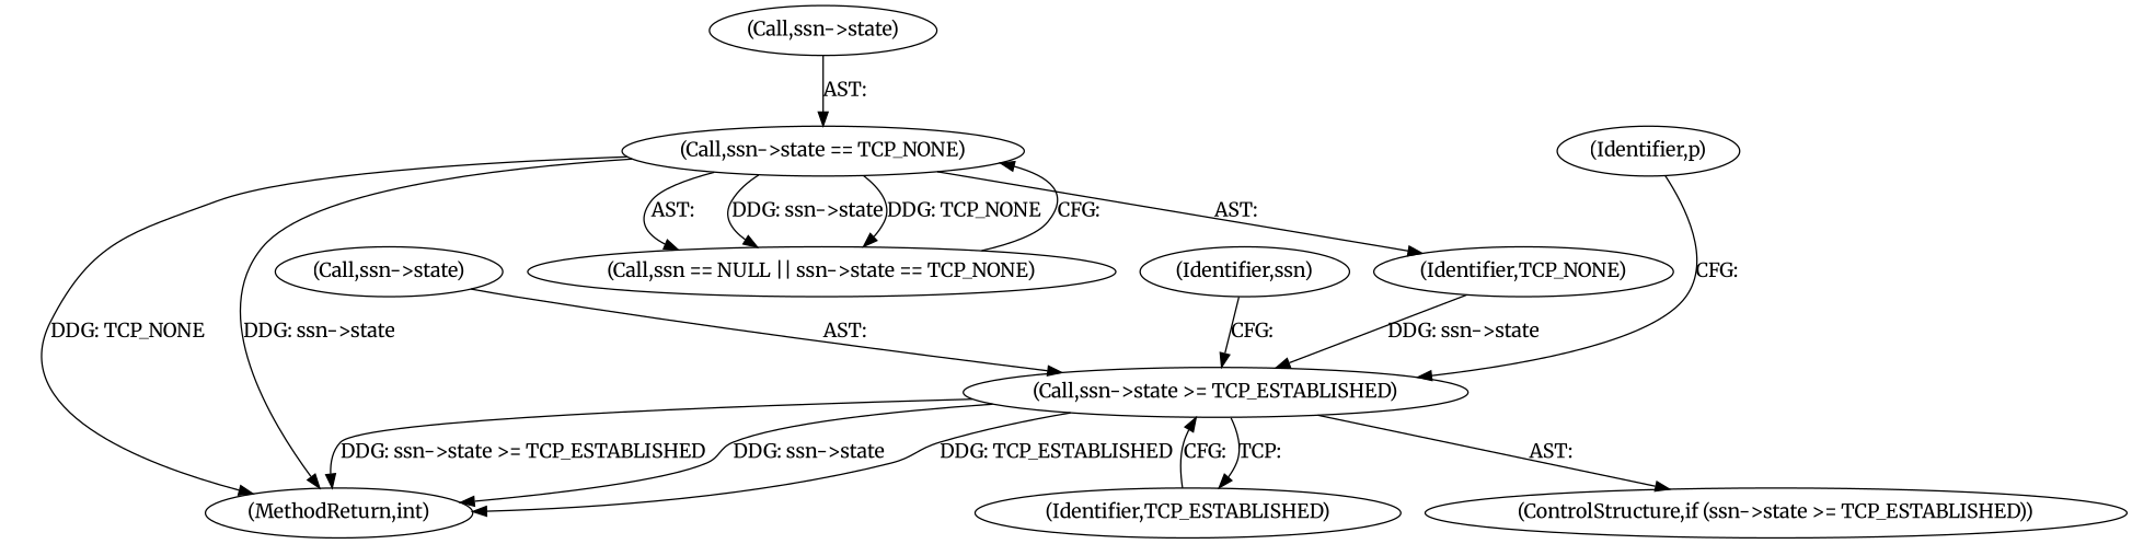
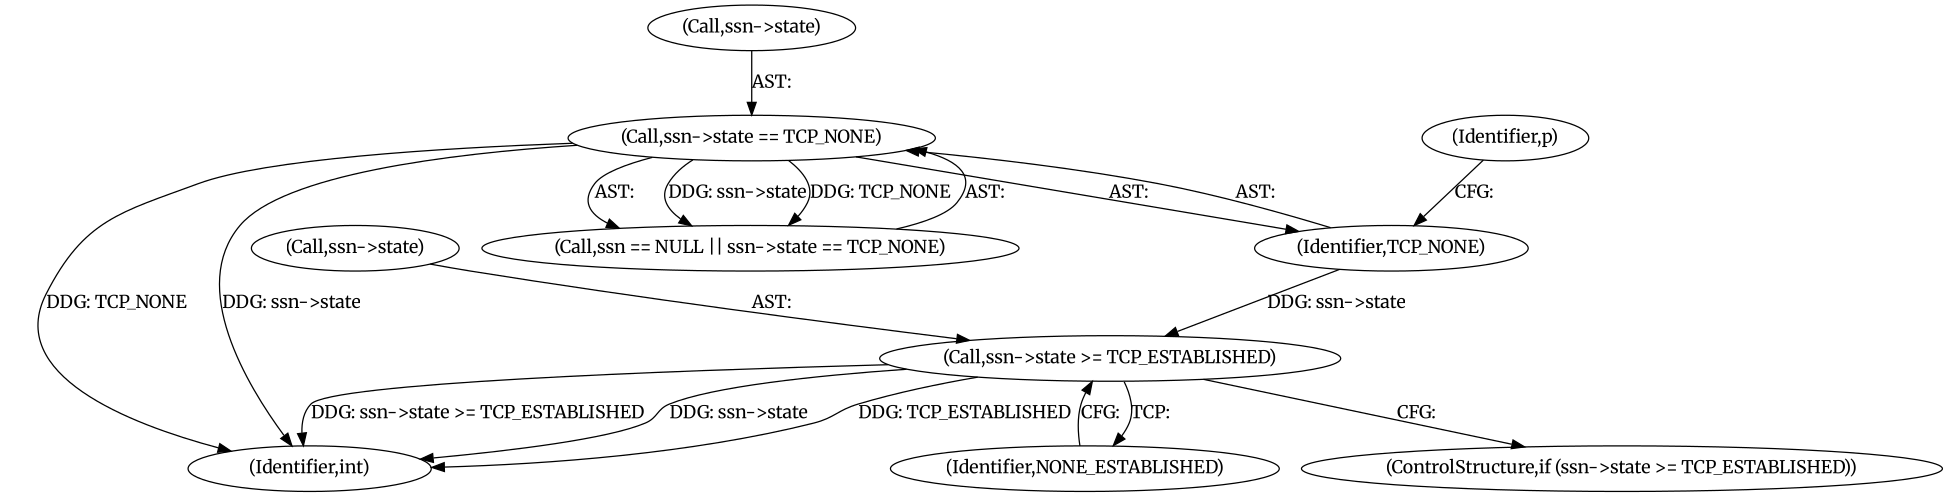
  digraph {
    fontname=Merriweather
    node [fontname=Merriweather]
    edge [fontname=Merriweather]
    n1 [label="(Call,ssn->state >= TCP_ESTABLISHED)"]
    n2 [label="(ControlStructure,if (ssn->state >= TCP_ESTABLISHED))"]
-   n3 [label="(Identifier,TCP_ESTABLISHED)"]
-   n4 [label="(MethodReturn,int)"]
+   n3 [label="(Identifier,NONE_ESTABLISHED)"]
+   n4 [label="(Identifier,int)"]
    n5 [label="(Call,ssn->state == TCP_NONE)"]
    n6 [label="(Call,ssn == NULL || ssn->state == TCP_NONE)"]
    n7 [label="(Identifier,TCP_NONE)"]
    n8 [label="(Call,ssn->state)"]
-   n9 [label="(Identifier,ssn)"]
    n10 [label="(Call,ssn->state)"]
    n11 [label="(Identifier,p)"]
-   n1 -> n2 [label="AST: "]
+   n1 -> n2 [label="CFG: "]
    n1 -> n3 [label="TCP: "]
    n1 -> n4 [label="DDG: TCP_ESTABLISHED"]
    n1 -> n4 [label="DDG: ssn->state >= TCP_ESTABLISHED"]
    n1 -> n4 [label="DDG: ssn->state"]
    n3 -> n1 [label="CFG: "]
    n5 -> n4 [label="DDG: TCP_NONE"]
    n5 -> n4 [label="DDG: ssn->state"]
    n5 -> n6 [label="AST: "]
    n5 -> n6 [label="DDG: ssn->state"]
    n5 -> n6 [label="DDG: TCP_NONE"]
    n5 -> n7 [label="AST: "]
-   n6 -> n5 [label="CFG: "]
+   n6 -> n5 [label="AST: "]
    n7 -> n1 [label="DDG: ssn->state"]
+   n7 -> n5 [label="AST: "]
    n8 -> n1 [label="AST: "]
-   n9 -> n1 [label="CFG: "]
    n10 -> n5 [label="AST: "]
-   n11 -> n1 [label="CFG: "]
+   n11 -> n7 [label="CFG: "]
  }
